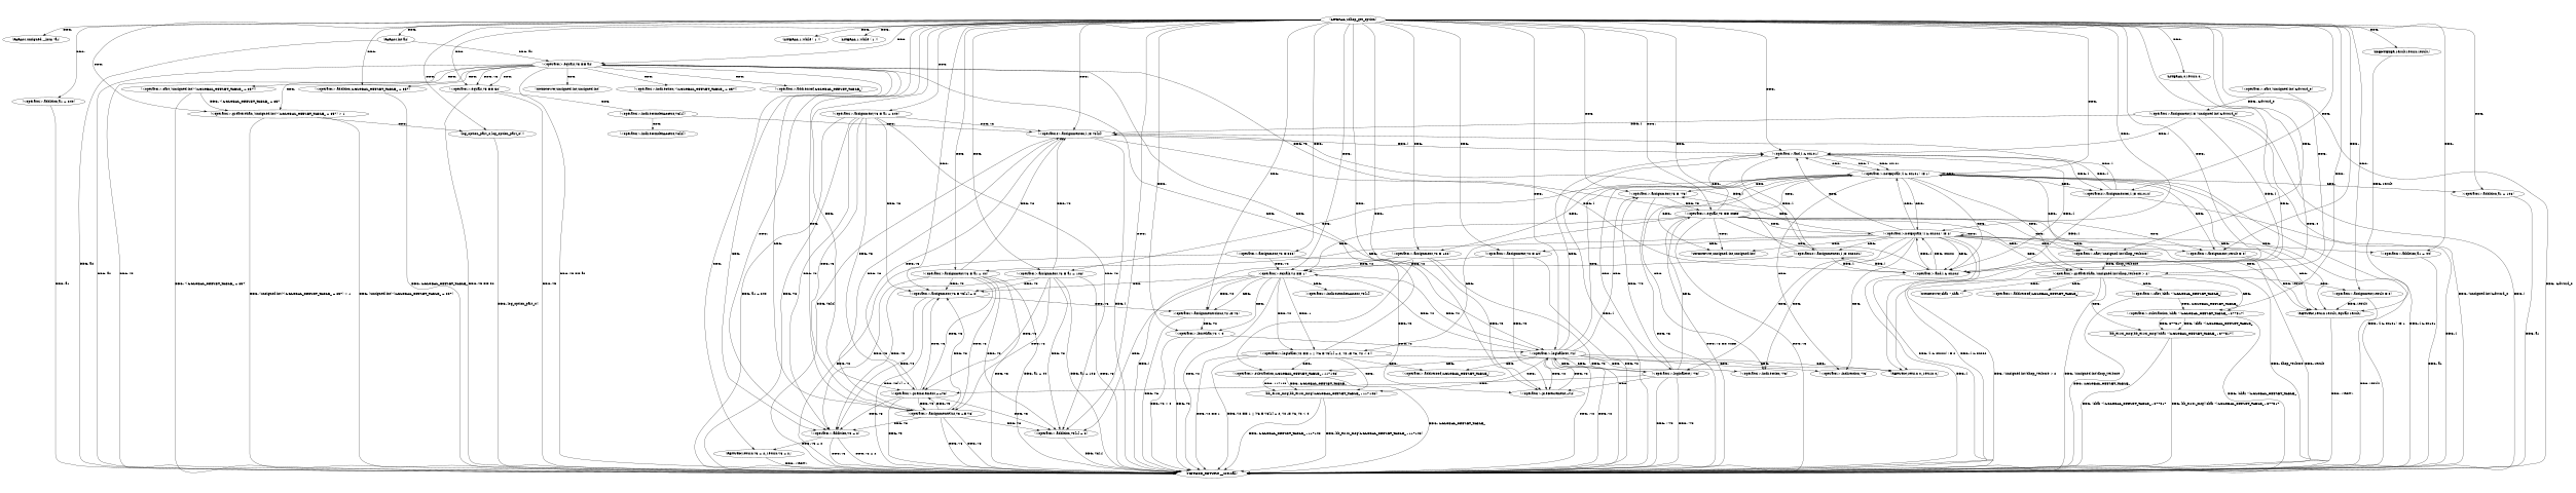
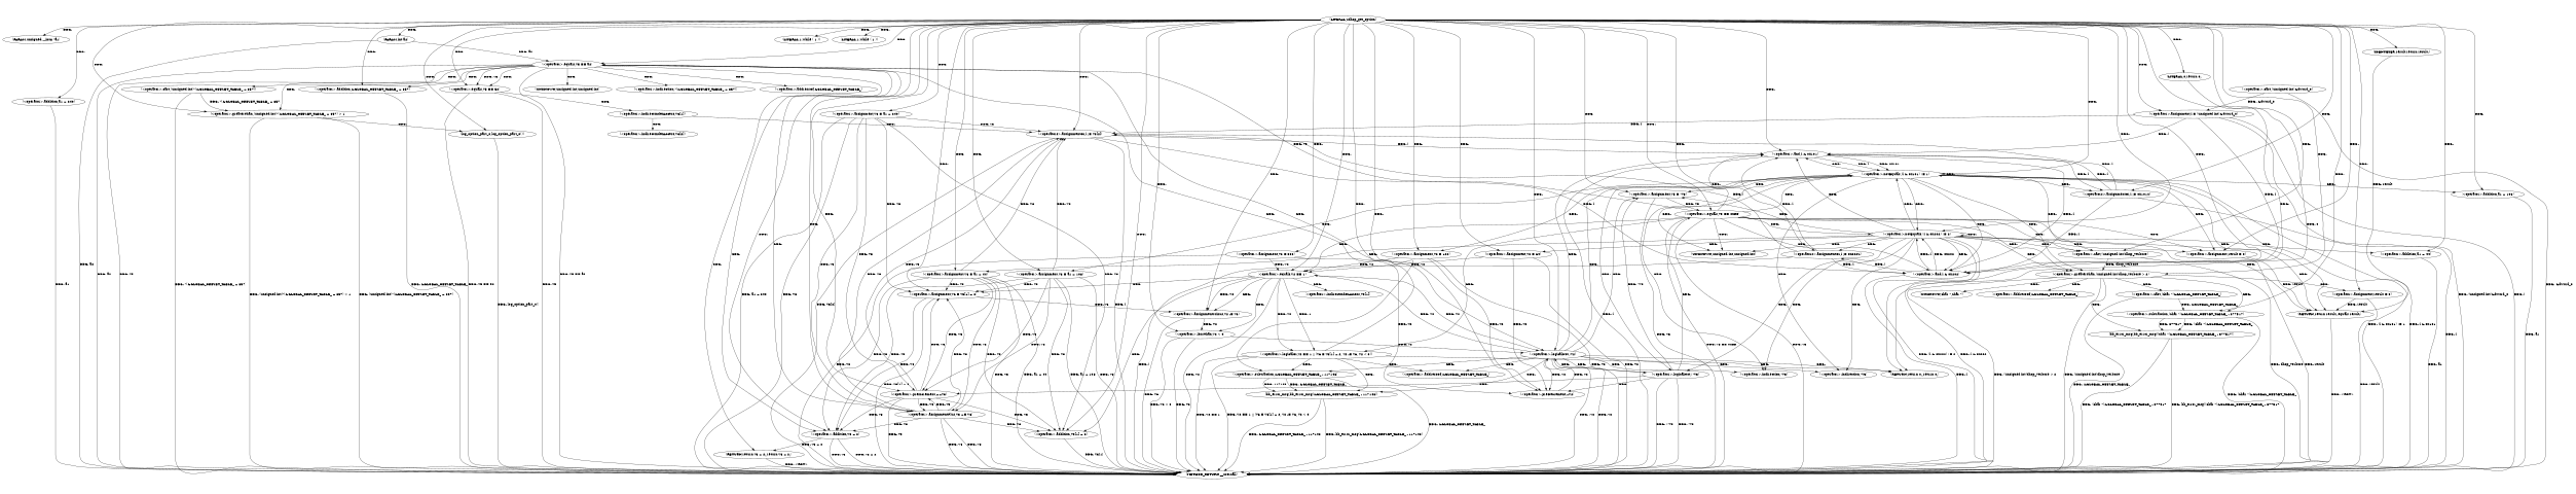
  digraph {
    n1 [label="(LITERAL,udhcp_get_option)"]
    n2 [label="(PARAM,unsigned __int8 *a1)"]
    n3 [label="(PARAM,int a2)"]
    n4 [label="(<operator>.assignment,v2 = 388)"]
    n5 [label="(<operator>.assignment,v3 = a1 + 240)"]
    n6 [label="(<operator>.addition,a1 + 240)"]
    n7 [label="(<operator>.assignment,i = (unsigned int)&dword_0)"]
    n8 [label="(<operators>.assignmentOr,i |= 0x202u)"]
    n9 [label="(LITERAL,1,while ( 1 ))"]
    n10 [label="(LITERAL,1,while ( 1 ))"]
    n11 [label="(<operator>.assignment,v5 = *v3)"]
    n12 [label="(<operator>.preDecrement,--v2)"]
    n13 [label="(<operator>.preIncrement,++v3)"]
    n14 [label="(<operator>.equals,v5 == 0xFF)"]
    n15 [label="(<operator>.equals,v2 == 1)"]
    n16 [label="(<operator>.assignment,v6 = v3[1] + 2)"]
    n17 [label="(<operator>.addition,v3[1] + 2)"]
    n18 [label="(<operator>.assignmentMinus,v2 -= v6)"]
    n19 [label="(<operator>.lessThan,v2 < 0)"]
    n20 [label="(<operator>.subtraction,&GLOBAL_OFFSET_TABLE_ - 117148)"]
    n21 [label="(RETURN,return 0;,return 0;)"]
    n22 [label="(LITERAL,0,return 0;)"]
    n23 [label="(<operator>.equals,v5 == a2)"]
    n24 [label="(<operator>.greaterThan,(unsigned int)*(&GLOBAL_OFFSET_TABLE_ + 857) > 1)"]
    n25 [label="(<operator>.addition,&GLOBAL_OFFSET_TABLE_ + 857)"]
    n26 [label="(log_option_part_0,log_option_part_0())"]
    n27 [label="(<operator>.addition,v3 + 2)"]
    n28 [label="(<operator>.equals,v5 == 52)"]
    n29 [label="(<operators>.assignmentOr,i |= v3[2])"]
    n30 [label="(<operator>.assignmentPlus,v3 += v6)"]
    n31 [label="(<operator>.logicalNot,!v2)"]
    n32 [label="(<operator>.notEquals,(i & 0x101) != 1)"]
    n33 [label="(<operator>.and,i & 0x101)"]
    n34 [label="(<operators>.assignmentOr,i |= 0x101u)"]
    n35 [label="(<operator>.assignment,v2 = 128)"]
    n36 [label="(<operator>.assignment,v3 = a1 + 108)"]
    n37 [label="(<operator>.addition,a1 + 108)"]
    n38 [label="(<operator>.notEquals,(i & 0x202) != 2)"]
    n39 [label="(<operator>.and,i & 0x202)"]
    n40 [label="(<operator>.assignment,v2 = 64)"]
    n41 [label="(<operator>.assignment,v3 = a1 + 44)"]
    n42 [label="(<operator>.addition,a1 + 44)"]
    n43 [label="(<operator>.assignment,result = 0)"]
    n44 [label="(<operator>.greaterThan,(unsigned int)dhcp_verbose > 2)"]
    n45 [label="(<operator>.cast,(unsigned int)dhcp_verbose)"]
    n46 [label="(<operator>.subtraction,(char *)&GLOBAL_OFFSET_TABLE_ - 377517)"]
    n47 [label="(<operator>.assignment,result = 0)"]
    n48 [label="(IDENTIFIER,result,return result;)"]
    n49 [label="(METHOD_RETURN,__usercall)"]
    n50 [label="(<operator>.logicalOr,v2 == 1 || (v6 = v3[1] + 2, v2 -= v6, v2 < 0))"]
    n51 [label="(RETURN,return result;,equals result;)"]
    n52 [label="(UNKNOWN,unsigned int,unsigned int)"]
    n53 [label="(<operator>.indirectIndexAccess,v3[1])"]
    n54 [label="(bb_error_msg,bb_error_msg(&GLOBAL_OFFSET_TABLE_ - 117148))"]
    n55 [label="(<operator>.cast,(unsigned int)*(&GLOBAL_OFFSET_TABLE_ + 857))"]
    n56 [label="(RETURN,return v3 + 2;,return v3 + 2;)"]
    n57 [label="(UNKNOWN,unsigned int,unsigned int)"]
    n58 [label="(<operator>.indirection,*(&GLOBAL_OFFSET_TABLE_ + 857))"]
    n59 [label="(<operator>.addressOf,&GLOBAL_OFFSET_TABLE_)"]
    n60 [label="(<operator>.indirectIndexAccess,v3[1])"]
    n61 [label="(<operator>.logicalNot,!*v3)"]
    n62 [label="(<operator>.addressOf,&GLOBAL_OFFSET_TABLE_)"]
    n63 [label="(<operator>.indirection,*v3)"]
    n64 [label="(<operator>.indirection,*v3)"]
    n65 [label="(bb_error_msg,bb_error_msg((char *)&GLOBAL_OFFSET_TABLE_ - 377517))"]
    n66 [label="(<operator>.cast,(char *)&GLOBAL_OFFSET_TABLE_)"]
    n67 [label="(UNKNOWN,char *,char *)"]
    n68 [label="(<operator>.addressOf,&GLOBAL_OFFSET_TABLE_)"]
    n69 [label="(<operator>.cast,(unsigned int)&dword_0)"]
    n70 [label="(<operator>.indirectIndexAccess,v3[2])"]
    n1 -> n2 [label="DDG: "]
    n1 -> n3 [label="DDG: "]
    n1 -> n4 [label="DDG: "]
    n1 -> n5 [label="DDG: "]
    n1 -> n6 [label="DDG: "]
+   n1 -> n7 [label="DDG: "]
    n1 -> n8 [label="DDG: "]
    n1 -> n9 [label="DDG: "]
    n1 -> n10 [label="DDG: "]
    n1 -> n11 [label="DDG: "]
    n1 -> n12 [label="DDG: "]
    n1 -> n13 [label="DDG: "]
    n1 -> n14 [label="DDG: "]
    n1 -> n15 [label="DDG: "]
    n1 -> n16 [label="DDG: "]
    n1 -> n17 [label="DDG: "]
    n1 -> n18 [label="DDG: "]
    n1 -> n19 [label="DDG: "]
    n1 -> n20 [label="DDG: "]
    n1 -> n21 [label="DDG: "]
    n1 -> n22 [label="DDG: "]
    n1 -> n23 [label="DDG: "]
    n1 -> n24 [label="DDG: "]
    n1 -> n25 [label="DDG: "]
    n1 -> n26 [label="DDG: "]
    n1 -> n27 [label="DDG: "]
    n1 -> n28 [label="DDG: "]
    n1 -> n29 [label="DDG: "]
    n1 -> n30 [label="DDG: "]
    n1 -> n31 [label="DDG: "]
    n1 -> n32 [label="DDG: "]
    n1 -> n33 [label="DDG: "]
    n1 -> n34 [label="DDG: "]
    n1 -> n35 [label="DDG: "]
    n1 -> n36 [label="DDG: "]
    n1 -> n37 [label="DDG: "]
    n1 -> n38 [label="DDG: "]
    n1 -> n39 [label="DDG: "]
    n1 -> n40 [label="DDG: "]
    n1 -> n41 [label="DDG: "]
    n1 -> n42 [label="DDG: "]
    n1 -> n43 [label="DDG: "]
    n1 -> n44 [label="DDG: "]
    n1 -> n45 [label="DDG: "]
    n1 -> n46 [label="DDG: "]
    n1 -> n47 [label="DDG: "]
    n1 -> n48 [label="DDG: "]
    n3 -> n23 [label="DDG: a2"]
    n3 -> n49 [label="DDG: a2"]
    n4 -> n12 [label="DDG: v2"]
    n4 -> n15 [label="DDG: v2"]
    n4 -> n49 [label="DDG: v2"]
    n5 -> n13 [label="DDG: v3"]
    n5 -> n16 [label="DDG: v3"]
    n5 -> n17 [label="DDG: v3"]
-   n5 -> n27 [label="DDG: v3"]
    n5 -> n29 [label="DDG: v3"]
    n5 -> n30 [label="DDG: v3"]
    n5 -> n49 [label="DDG: a1 + 240"]
    n5 -> n49 [label="DDG: v3"]
    n6 -> n49 [label="DDG: a1"]
    n7 -> n29 [label="DDG: i"]
    n7 -> n33 [label="DDG: i"]
    n7 -> n39 [label="DDG: i"]
    n7 -> n49 [label="DDG: (unsigned int)&dword_0"]
    n7 -> n49 [label="DDG: i"]
    n8 -> n29 [label="DDG: i"]
    n8 -> n33 [label="DDG: i"]
    n8 -> n39 [label="DDG: i"]
    n8 -> n49 [label="DDG: i"]
    n11 -> n14 [label="DDG: v5"]
    n11 -> n49 [label="DDG: v5"]
    n12 -> n31 [label="DDG: v2"]
    n13 -> n16 [label="DDG: v3"]
    n13 -> n17 [label="DDG: v3"]
    n13 -> n27 [label="DDG: v3"]
    n13 -> n29 [label="DDG: v3"]
    n13 -> n30 [label="DDG: v3"]
    n13 -> n49 [label="DDG: v3"]
    n14 -> n15 [label="CDG: "]
    n14 -> n23 [label="DDG: v5"]
    n14 -> n32 [label="CDG: "]
    n14 -> n33 [label="CDG: "]
    n14 -> n38 [label="CDG: "]
    n14 -> n39 [label="CDG: "]
    n14 -> n43 [label="CDG: "]
    n14 -> n44 [label="CDG: "]
    n14 -> n45 [label="CDG: "]
    n14 -> n49 [label="DDG: v5 == 0xFF"]
    n14 -> n49 [label="DDG: v5"]
    n14 -> n50 [label="CDG: "]
    n14 -> n51 [label="CDG: "]
    n14 -> n52 [label="CDG: "]
    n15 -> n16 [label="CDG: "]
    n15 -> n17 [label="CDG: "]
    n15 -> n18 [label="DDG: v2"]
    n15 -> n18 [label="CDG: "]
    n15 -> n19 [label="CDG: "]
    n15 -> n31 [label="DDG: v2"]
    n15 -> n49 [label="DDG: v2"]
    n15 -> n50 [label="DDG: v2"]
    n15 -> n50 [label="DDG: 1"]
    n15 -> n53 [label="CDG: "]
    n16 -> n18 [label="DDG: v6"]
    n16 -> n27 [label="DDG: v6"]
    n16 -> n49 [label="DDG: v3[1] + 2"]
    n17 -> n49 [label="DDG: v3[1]"]
    n18 -> n19 [label="DDG: v2"]
    n18 -> n49 [label="DDG: v6"]
    n19 -> n31 [label="DDG: v2"]
    n19 -> n49 [label="DDG: v2 < 0"]
    n19 -> n49 [label="DDG: v2"]
    n20 -> n49 [label="DDG: &GLOBAL_OFFSET_TABLE_"]
    n20 -> n54 [label="DDG: &GLOBAL_OFFSET_TABLE_"]
    n20 -> n54 [label="DDG: 117148"]
    n22 -> n21 [label="DDG: 0"]
    n23 -> n24 [label="CDG: "]
    n23 -> n25 [label="CDG: "]
    n23 -> n27 [label="CDG: "]
    n23 -> n28 [label="DDG: v5"]
    n23 -> n28 [label="CDG: "]
    n23 -> n30 [label="CDG: "]
    n23 -> n31 [label="CDG: "]
    n23 -> n49 [label="DDG: v5 == a2"]
    n23 -> n49 [label="DDG: a2"]
    n23 -> n49 [label="DDG: v5"]
    n23 -> n55 [label="CDG: "]
    n23 -> n56 [label="CDG: "]
    n23 -> n57 [label="CDG: "]
    n23 -> n58 [label="CDG: "]
    n23 -> n59 [label="CDG: "]
    n24 -> n26 [label="CDG: "]
    n24 -> n49 [label="DDG: (unsigned int)*(&GLOBAL_OFFSET_TABLE_ + 857) > 1"]
    n24 -> n49 [label="DDG: (unsigned int)*(&GLOBAL_OFFSET_TABLE_ + 857)"]
    n25 -> n49 [label="DDG: &GLOBAL_OFFSET_TABLE_"]
    n26 -> n49 [label="DDG: log_option_part_0()"]
    n27 -> n49 [label="DDG: v3 + 2"]
    n27 -> n49 [label="DDG: v3"]
    n27 -> n56 [label="DDG: v3 + 2"]
    n28 -> n49 [label="DDG: v5"]
    n28 -> n49 [label="DDG: v5 == 52"]
    n28 -> n60 [label="CDG: "]
    n29 -> n33 [label="DDG: i"]
    n29 -> n39 [label="DDG: i"]
    n29 -> n49 [label="DDG: v3[2]"]
    n29 -> n49 [label="DDG: i"]
    n30 -> n13 [label="DDG: v3"]
    n30 -> n16 [label="DDG: v3"]
    n30 -> n17 [label="DDG: v3"]
    n30 -> n27 [label="DDG: v3"]
    n30 -> n29 [label="DDG: v3"]
    n30 -> n49 [label="DDG: v6"]
    n30 -> n49 [label="DDG: v3"]
    n31 -> n11 [label="CDG: "]
    n31 -> n12 [label="DDG: v2"]
    n31 -> n15 [label="DDG: v2"]
    n31 -> n20 [label="CDG: "]
    n31 -> n21 [label="CDG: "]
    n31 -> n32 [label="CDG: "]
    n31 -> n33 [label="CDG: "]
    n31 -> n49 [label="DDG: v2"]
    n31 -> n49 [label="DDG: !v2"]
    n31 -> n54 [label="CDG: "]
    n31 -> n61 [label="CDG: "]
    n31 -> n62 [label="CDG: "]
    n31 -> n63 [label="CDG: "]
    n31 -> n64 [label="CDG: "]
    n32 -> n11 [label="CDG: "]
    n32 -> n32 [label="CDG: "]
    n32 -> n33 [label="CDG: "]
    n32 -> n34 [label="CDG: "]
    n32 -> n35 [label="CDG: "]
    n32 -> n36 [label="CDG: "]
    n32 -> n37 [label="CDG: "]
    n32 -> n38 [label="CDG: "]
    n32 -> n39 [label="CDG: "]
    n32 -> n43 [label="CDG: "]
    n32 -> n44 [label="CDG: "]
    n32 -> n45 [label="CDG: "]
    n32 -> n49 [label="DDG: (i & 0x101) != 1"]
    n32 -> n49 [label="DDG: i & 0x101"]
    n32 -> n51 [label="CDG: "]
    n32 -> n52 [label="CDG: "]
    n32 -> n61 [label="CDG: "]
    n32 -> n63 [label="CDG: "]
    n32 -> n64 [label="CDG: "]
    n33 -> n32 [label="DDG: i"]
    n33 -> n32 [label="DDG: 0x101"]
    n33 -> n34 [label="DDG: i"]
    n33 -> n39 [label="DDG: i"]
    n33 -> n49 [label="DDG: i"]
    n34 -> n29 [label="DDG: i"]
    n34 -> n33 [label="DDG: i"]
    n34 -> n39 [label="DDG: i"]
    n34 -> n49 [label="DDG: i"]
    n35 -> n12 [label="DDG: v2"]
    n35 -> n15 [label="DDG: v2"]
    n35 -> n49 [label="DDG: v2"]
    n36 -> n13 [label="DDG: v3"]
    n36 -> n16 [label="DDG: v3"]
    n36 -> n17 [label="DDG: v3"]
    n36 -> n27 [label="DDG: v3"]
    n36 -> n29 [label="DDG: v3"]
    n36 -> n30 [label="DDG: v3"]
    n36 -> n49 [label="DDG: v3"]
    n36 -> n49 [label="DDG: a1 + 108"]
    n37 -> n49 [label="DDG: a1"]
    n38 -> n8 [label="CDG: "]
    n38 -> n11 [label="CDG: "]
    n38 -> n32 [label="CDG: "]
    n38 -> n33 [label="CDG: "]
    n38 -> n38 [label="CDG: "]
    n38 -> n39 [label="CDG: "]
    n38 -> n40 [label="CDG: "]
    n38 -> n41 [label="CDG: "]
    n38 -> n42 [label="CDG: "]
    n38 -> n43 [label="CDG: "]
    n38 -> n44 [label="CDG: "]
    n38 -> n45 [label="CDG: "]
    n38 -> n49 [label="DDG: (i & 0x202) != 2"]
    n38 -> n49 [label="DDG: i & 0x202"]
    n38 -> n51 [label="CDG: "]
    n38 -> n52 [label="CDG: "]
    n38 -> n61 [label="CDG: "]
    n38 -> n63 [label="CDG: "]
    n38 -> n64 [label="CDG: "]
    n39 -> n8 [label="DDG: i"]
    n39 -> n38 [label="DDG: i"]
    n39 -> n38 [label="DDG: 0x202"]
    n39 -> n49 [label="DDG: i"]
    n40 -> n12 [label="DDG: v2"]
    n40 -> n15 [label="DDG: v2"]
    n40 -> n49 [label="DDG: v2"]
    n41 -> n13 [label="DDG: v3"]
    n41 -> n16 [label="DDG: v3"]
    n41 -> n17 [label="DDG: v3"]
    n41 -> n27 [label="DDG: v3"]
    n41 -> n29 [label="DDG: v3"]
    n41 -> n30 [label="DDG: v3"]
    n41 -> n49 [label="DDG: v3"]
    n41 -> n49 [label="DDG: a1 + 44"]
    n42 -> n49 [label="DDG: a1"]
    n43 -> n49 [label="DDG: result"]
    n43 -> n51 [label="DDG: result"]
    n44 -> n46 [label="CDG: "]
    n44 -> n47 [label="CDG: "]
    n44 -> n49 [label="DDG: (unsigned int)dhcp_verbose > 2"]
    n44 -> n49 [label="DDG: (unsigned int)dhcp_verbose"]
    n44 -> n65 [label="CDG: "]
    n44 -> n66 [label="CDG: "]
    n44 -> n67 [label="CDG: "]
    n44 -> n68 [label="CDG: "]
    n45 -> n44 [label="DDG: dhcp_verbose"]
    n45 -> n49 [label="DDG: dhcp_verbose"]
    n46 -> n49 [label="DDG: (char *)&GLOBAL_OFFSET_TABLE_"]
    n46 -> n65 [label="DDG: (char *)&GLOBAL_OFFSET_TABLE_"]
    n46 -> n65 [label="DDG: 377517"]
    n47 -> n49 [label="DDG: result"]
    n47 -> n51 [label="DDG: result"]
    n48 -> n51 [label="DDG: result"]
    n50 -> n20 [label="CDG: "]
    n50 -> n21 [label="CDG: "]
    n50 -> n23 [label="CDG: "]
    n50 -> n49 [label="DDG: v2 == 1"]
    n50 -> n49 [label="DDG: v2 == 1 || (v6 = v3[1] + 2, v2 -= v6, v2 < 0)"]
    n50 -> n54 [label="CDG: "]
    n50 -> n62 [label="CDG: "]
    n51 -> n49 [label="DDG: <RET>"]
    n54 -> n49 [label="DDG: &GLOBAL_OFFSET_TABLE_ - 117148"]
    n54 -> n49 [label="DDG: bb_error_msg(&GLOBAL_OFFSET_TABLE_ - 117148)"]
    n55 -> n24 [label="DDG: *(&GLOBAL_OFFSET_TABLE_ + 857)"]
    n55 -> n49 [label="DDG: *(&GLOBAL_OFFSET_TABLE_ + 857)"]
    n56 -> n49 [label="DDG: <RET>"]
    n60 -> n29 [label="CDG: "]
    n60 -> n70 [label="CDG: "]
    n61 -> n11 [label="DDG: *v3"]
    n61 -> n12 [label="CDG: "]
    n61 -> n13 [label="CDG: "]
    n61 -> n14 [label="CDG: "]
    n61 -> n31 [label="CDG: "]
    n61 -> n49 [label="DDG: !*v3"]
    n61 -> n49 [label="DDG: *v3"]
    n65 -> n49 [label="DDG: bb_error_msg((char *)&GLOBAL_OFFSET_TABLE_ - 377517)"]
    n65 -> n49 [label="DDG: (char *)&GLOBAL_OFFSET_TABLE_ - 377517"]
    n66 -> n46 [label="DDG: &GLOBAL_OFFSET_TABLE_"]
    n66 -> n49 [label="DDG: &GLOBAL_OFFSET_TABLE_"]
    n69 -> n7 [label="DDG: &dword_0"]
    n69 -> n49 [label="DDG: &dword_0"]
  }
